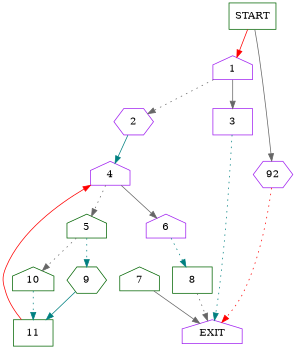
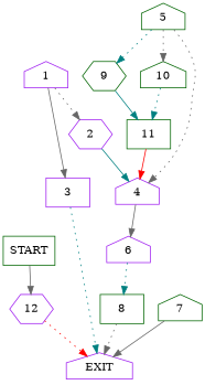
  digraph {
    node [color=darkgreen shape=house]
    edge [color=gray40 style=dotted]
    n1 [label=START shape=box]
    1 [color=purple]
-   12 [color=purple shape=hexagon label=92]
+   12 [color=purple shape=hexagon]
    2 [color=purple shape=hexagon]
    3 [color=purple shape=box]
    n6 [color=purple label=EXIT]
    4 [color=purple]
    5
    6 [color=purple]
    9 [shape=hexagon]
    10
    8 [shape=box]
    11 [shape=box]
    7
-   n1 -> 1 [color=red style=solid]
    n1 -> 12 [style=solid]
    1 -> 2
    1 -> 3 [style=solid]
    12 -> n6 [color=red]
    2 -> 4 [color=teal style=solid]
    3 -> n6 [color=teal]
-   4 -> 5
+   5 -> 4
    4 -> 6 [style=solid]
    5 -> 9 [color=teal]
    5 -> 10
    6 -> 8 [color=teal]
    9 -> 11 [color=teal style=solid]
    10 -> 11 [color=teal]
    8 -> n6
    11 -> 4 [color=red style=solid]
    7 -> n6 [style=solid]
  }
